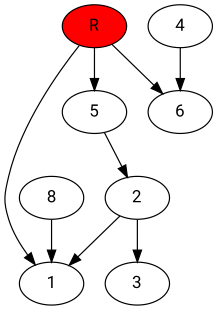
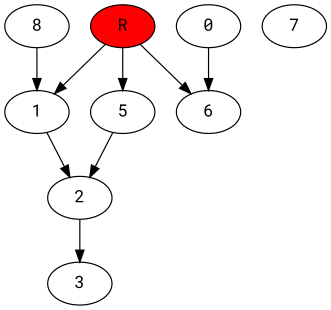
  digraph {
    fontname="Roboto Mono"
    node [fontname="Roboto Mono"]
    edge [fontname="Roboto Mono"]
    1
    2
    3
    8
-   4
+   4 [label=0]
    6
    5
+   7
    R [fillcolor="#ff0000" style=filled]
-   2 -> 1
+   1 -> 2
    2 -> 3
    8 -> 1
    4 -> 6
    5 -> 2
    R -> 1
    R -> 6
    R -> 5
  }
